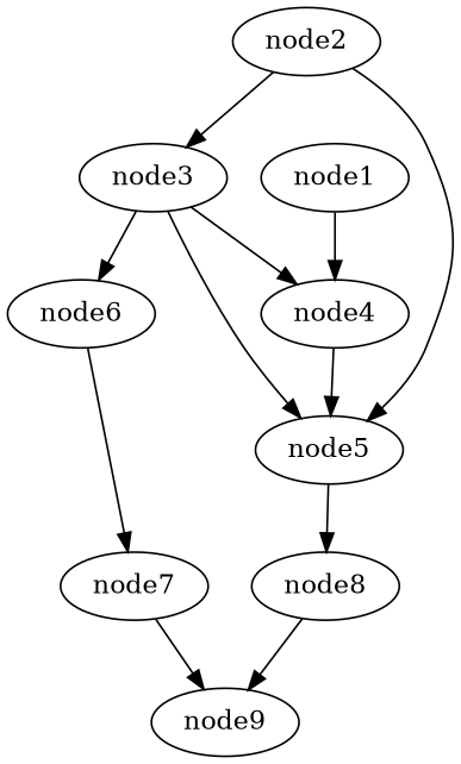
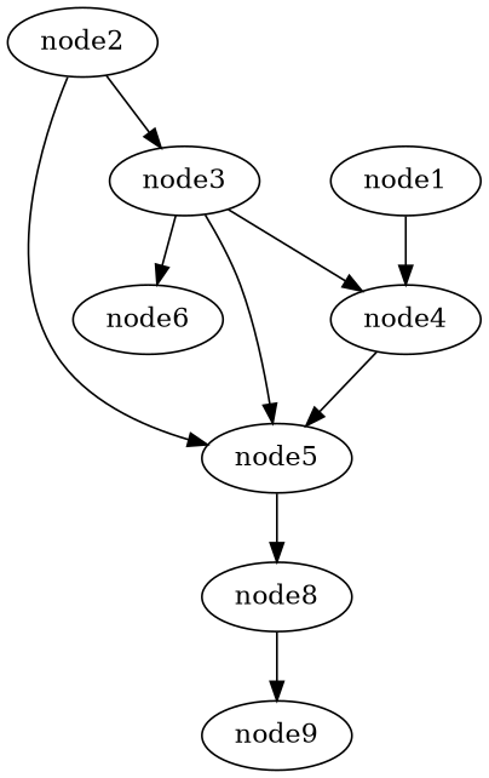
  digraph {
    node8
    node9
-   node7
    node6
    node5
    node4
    node3
    node2
    node1
    node8 -> node9
-   node7 -> node9
-   node6 -> node7
    node5 -> node8
    node4 -> node5
    node3 -> node6
    node3 -> node5
    node3 -> node4
    node2 -> node5
    node2 -> node3
    node1 -> node4
  }
